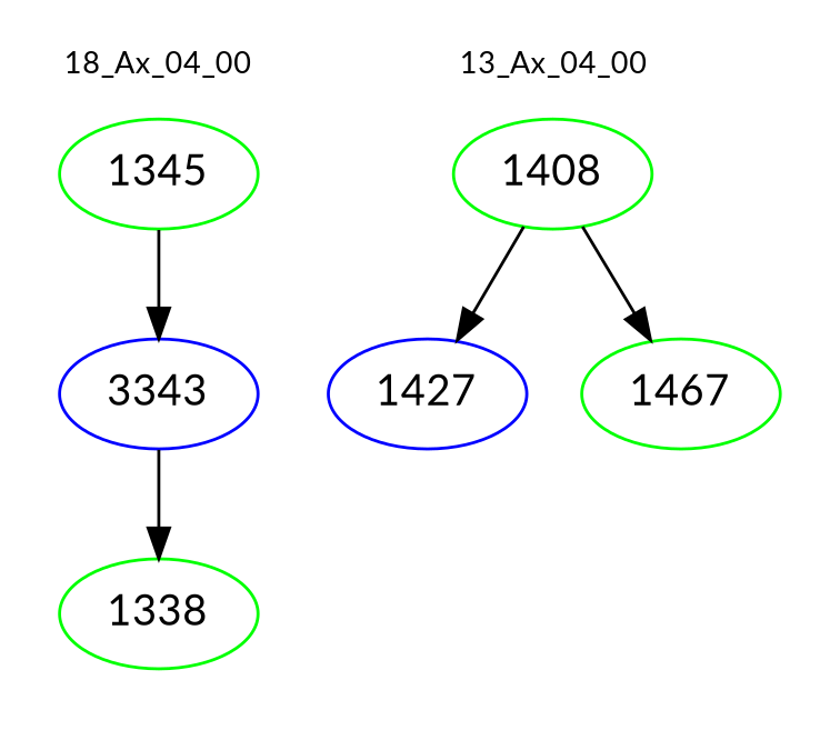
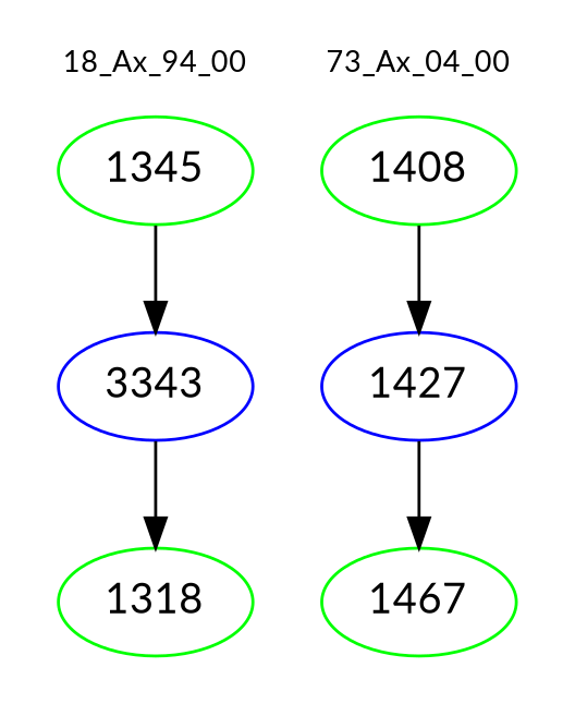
  digraph {
    fontname=Lato
    node [color=green fontname=Lato]
    edge [color=black fontname=Lato]
    n1 [label=1345]
    n2 [color=blue label=3343]
-   n3 [label=1338]
+   n3 [label=1318]
    n4 [label=1408]
    n5 [color=blue label=1427]
    n6 [label=1467]
    subgraph cluster_1 {
      color=white
      fontsize=10
-     label="18_Ax_04_00"
+     label="18_Ax_94_00"
      n1
      n2
      n3
    }
    subgraph cluster_2 {
      color=white
      fontsize=10
-     label="13_Ax_04_00"
+     label="73_Ax_04_00"
      n4
      n5
      n6
    }
    n1 -> n2
    n2 -> n3
    n4 -> n5
-   n4 -> n6
+   n5 -> n6
  }
